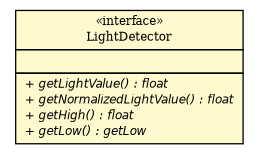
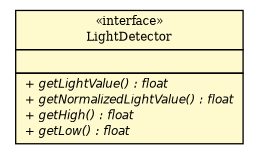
  digraph {
    nodesep=0.25
    ranksep=0.5
    fontname="DejaVu Serif"
-   n1 [fontcolor=black fontname="DejaVu Serif" fontsize=9.0 label=<<table title="lejos.robotics.LightDetector" border="0" cellborder="1" cellspacing="0" cellpadding="2" port="p" bgcolor="lemonChiffon" href="./LightDetector.html"> 		<tr><td><table border="0" cellspacing="0" cellpadding="1"> <tr><td align="center" balign="center"> &#171;interface&#187; </td></tr> <tr><td align="center" balign="center"> LightDetector </td></tr> 		</table></td></tr> 		<tr><td><table border="0" cellspacing="0" cellpadding="1"> <tr><td align="left" balign="left">  </td></tr> 		</table></td></tr> 		<tr><td><table border="0" cellspacing="0" cellpadding="1"> <tr><td align="left" balign="left"><font face="Helvetica-Oblique" point-size="9.0"> + getLightValue() : float </font></td></tr> <tr><td align="left" balign="left"><font face="Helvetica-Oblique" point-size="9.0"> + getNormalizedLightValue() : float </font></td></tr> <tr><td align="left" balign="left"><font face="Helvetica-Oblique" point-size="9.0"> + getHigh() : float </font></td></tr> <tr><td align="left" balign="left"><font face="Helvetica-Oblique" point-size="9.0"> + getLow() : getLow </font></td></tr> 		</table></td></tr> 		</table>> shape=plaintext]
+   n1 [fontcolor=black fontname="DejaVu Serif" fontsize=9.0 label=<<table title="lejos.robotics.LightDetector" border="0" cellborder="1" cellspacing="0" cellpadding="2" port="p" bgcolor="lemonChiffon" href="./LightDetector.html"> 		<tr><td><table border="0" cellspacing="0" cellpadding="1"> <tr><td align="center" balign="center"> &#171;interface&#187; </td></tr> <tr><td align="center" balign="center"> LightDetector </td></tr> 		</table></td></tr> 		<tr><td><table border="0" cellspacing="0" cellpadding="1"> <tr><td align="left" balign="left">  </td></tr> 		</table></td></tr> 		<tr><td><table border="0" cellspacing="0" cellpadding="1"> <tr><td align="left" balign="left"><font face="Helvetica-Oblique" point-size="9.0"> + getLightValue() : float </font></td></tr> <tr><td align="left" balign="left"><font face="Helvetica-Oblique" point-size="9.0"> + getNormalizedLightValue() : float </font></td></tr> <tr><td align="left" balign="left"><font face="Helvetica-Oblique" point-size="9.0"> + getHigh() : float </font></td></tr> <tr><td align="left" balign="left"><font face="Helvetica-Oblique" point-size="9.0"> + getLow() : float </font></td></tr> 		</table></td></tr> 		</table>> shape=plaintext]
  }
